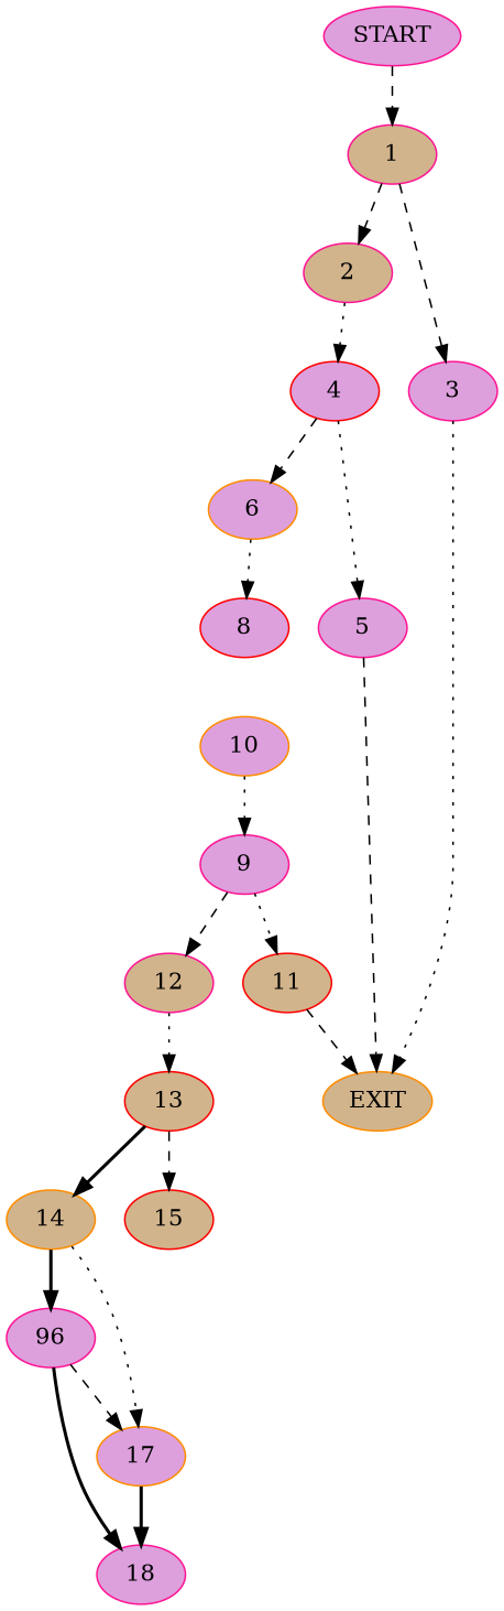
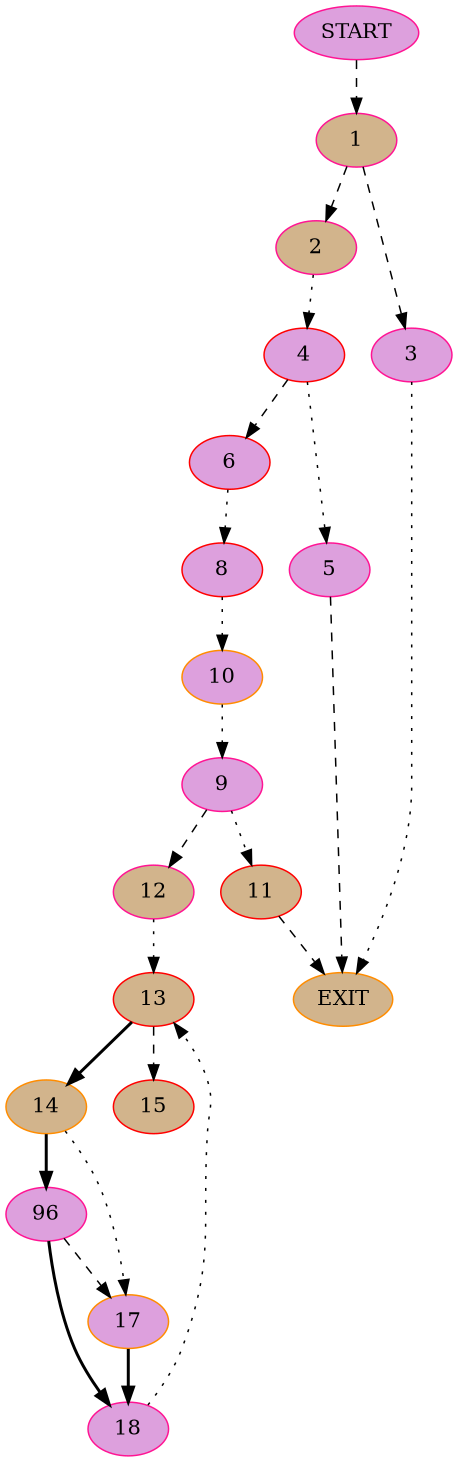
  digraph {
    node [color=deeppink fillcolor=plum style=filled]
    edge [style=dotted]
    n1 [label=START]
    1 [fillcolor=tan]
    2 [fillcolor=tan]
    3
    n5 [color=darkorange fillcolor=tan label=EXIT]
    4 [color=red]
    5
-   6 [color=darkorange]
+   6 [color=red]
    8 [color=red]
    10 [color=darkorange]
    11 [color=red fillcolor=tan]
    9
    12 [fillcolor=tan]
    13 [color=red fillcolor=tan]
    14 [color=darkorange fillcolor=tan]
    15 [color=red fillcolor=tan]
    n17 [label=96]
    17 [color=darkorange]
    18
    n1 -> 1 [style=dashed]
    1 -> 2 [style=dashed]
    1 -> 3 [style=dashed]
    2 -> 4
    3 -> n5
    4 -> 5
    4 -> 6 [style=dashed]
    5 -> n5 [style=dashed]
    6 -> 8
+   8 -> 10
    10 -> 9
    11 -> n5 [style=dashed]
    9 -> 11
    9 -> 12 [style=dashed]
    12 -> 13
    13 -> 14 [style=bold]
    13 -> 15 [style=dashed]
    14 -> n17 [style=bold]
    14 -> 17
    n17 -> 17 [style=dashed]
    n17 -> 18 [style=bold]
    17 -> 18 [style=bold]
+   18 -> 13
  }
